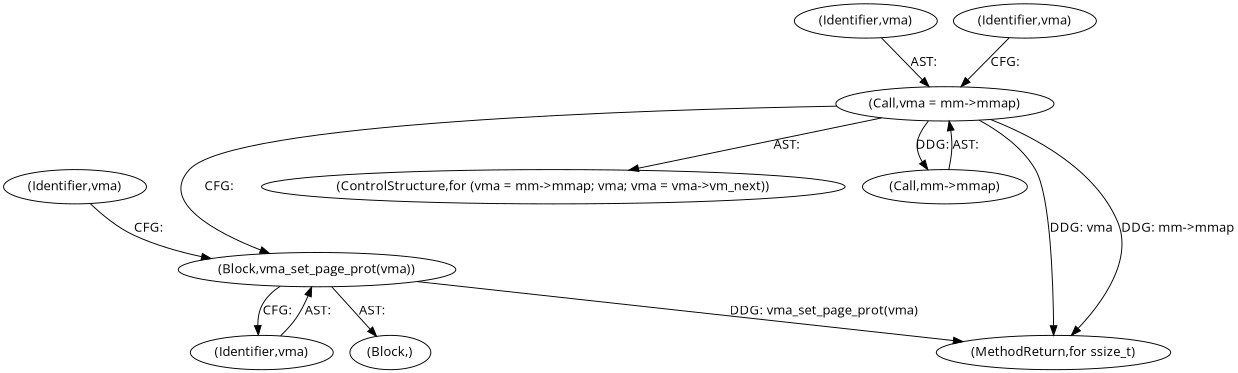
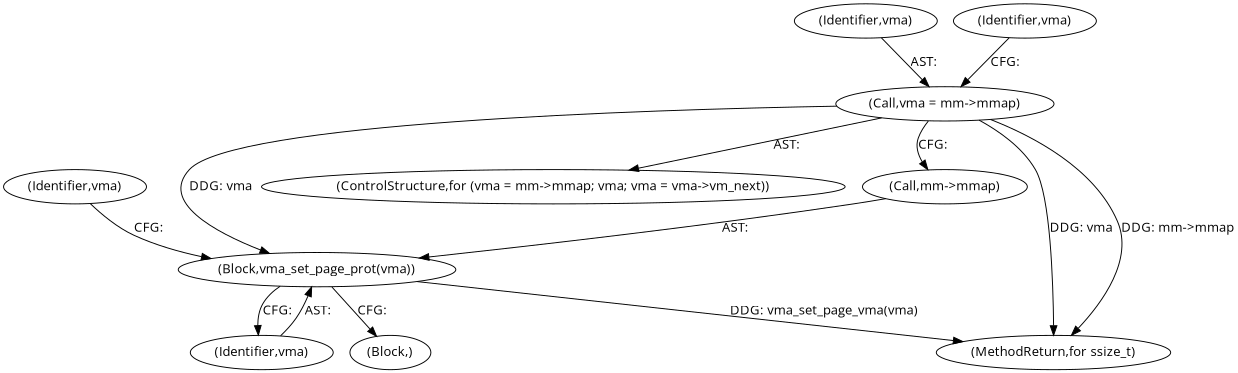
  digraph {
    fontname="Open Sans"
    node [fontname="Open Sans"]
    edge [fontname="Open Sans"]
    n1 [label="(Call,vma = mm->mmap)"]
    n2 [label="(Block,vma_set_page_prot(vma))"]
    n3 [label="(ControlStructure,for (vma = mm->mmap; vma; vma = vma->vm_next))"]
    n4 [label="(Call,mm->mmap)"]
    n5 [label="(MethodReturn,for ssize_t)"]
    n6 [label="(Identifier,vma)"]
    n7 [label="(Block,)"]
    n8 [label="(Identifier,vma)"]
    n9 [label="(Identifier,vma)"]
    n10 [label="(Identifier,vma)"]
-   n1 -> n2 [label="CFG: "]
+   n1 -> n2 [label="DDG: vma"]
    n1 -> n3 [label="AST: "]
-   n1 -> n4 [label="DDG: "]
+   n1 -> n4 [label="CFG: "]
    n1 -> n5 [label="DDG: vma"]
    n1 -> n5 [label="DDG: mm->mmap"]
-   n2 -> n5 [label="DDG: vma_set_page_prot(vma)"]
+   n2 -> n5 [label="DDG: vma_set_page_vma(vma)"]
    n2 -> n6 [label="CFG: "]
-   n2 -> n7 [label="AST: "]
-   n4 -> n1 [label="AST: "]
+   n2 -> n7 [label="CFG: "]
+   n4 -> n2 [label="AST: "]
    n6 -> n2 [label="AST: "]
    n8 -> n1 [label="AST: "]
    n9 -> n2 [label="CFG: "]
    n10 -> n1 [label="CFG: "]
  }
